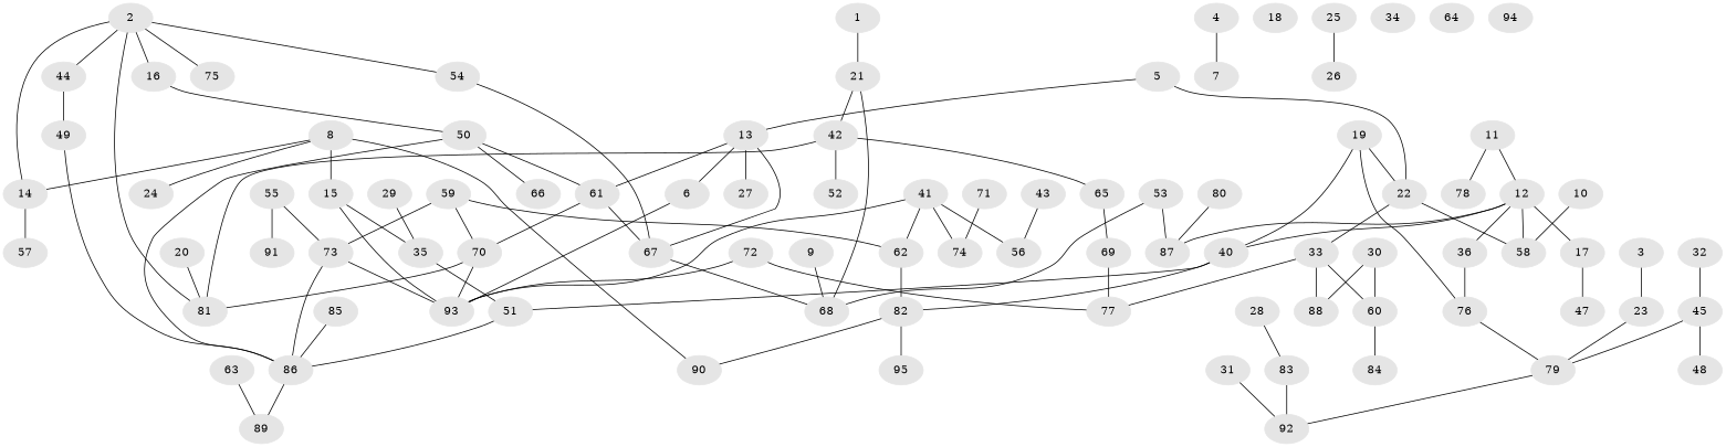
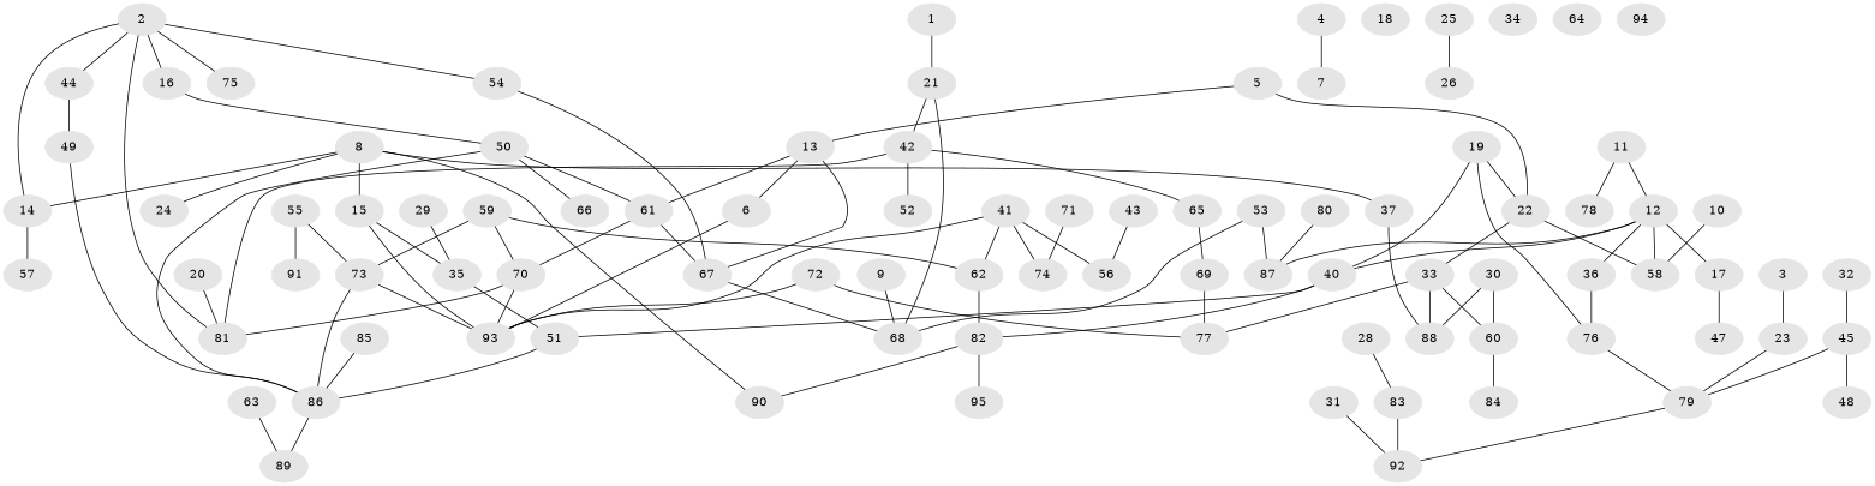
  graph {
    node [color=gray90 style=filled]
    1
    21
    68
    42
    2
    14
    16
    44
    54
    75
    81
    57
    50
    49
    67
    3
    23
    79
    4
    7
    5
    13
    22
    6
    93
-   27
    61
    58
    33
    8
    15
    24
+   37
    90
    35
    88
    9
    10
    11
    12
    78
    17
    36
    40
    87
    47
    76
    51
    82
    70
    86
    66
    18
    19
    20
    65
    52
    60
    77
    92
    25
    26
    28
    83
    29
    30
    84
    31
    32
    45
    48
    34
    69
    95
    41
    74
    56
    62
    43
    89
    53
    55
    73
    91
    59
    63
    64
    71
    72
    80
    85
    94
    1 -- 21
    21 -- 68
    21 -- 42
    42 -- 81
    42 -- 65
    42 -- 52
    2 -- 14
    2 -- 16
    2 -- 44
    2 -- 54
    2 -- 75
    2 -- 81
    14 -- 57
    16 -- 50
    44 -- 49
    54 -- 67
    50 -- 61
    50 -- 86
    50 -- 66
    49 -- 86
    67 -- 68
    3 -- 23
    23 -- 79
    79 -- 92
    4 -- 7
    5 -- 13
    5 -- 22
    13 -- 67
    13 -- 6
-   13 -- 27
    13 -- 61
    22 -- 58
    22 -- 33
    6 -- 93
    61 -- 67
    61 -- 70
    33 -- 88
    33 -- 60
    33 -- 77
    8 -- 14
    8 -- 15
    8 -- 24
+   8 -- 37
    8 -- 90
    15 -- 93
    15 -- 35
+   37 -- 88
    35 -- 51
    9 -- 68
    10 -- 58
    11 -- 12
    11 -- 78
    12 -- 58
    12 -- 17
    12 -- 36
    12 -- 40
    12 -- 87
    17 -- 47
    36 -- 76
    40 -- 51
    40 -- 82
    76 -- 79
    51 -- 86
    82 -- 90
    82 -- 95
    70 -- 81
    70 -- 93
    86 -- 89
    19 -- 22
    19 -- 40
    19 -- 76
    20 -- 81
    65 -- 69
    60 -- 84
    25 -- 26
    28 -- 83
    83 -- 92
    29 -- 35
    30 -- 88
    30 -- 60
    31 -- 92
    32 -- 45
    45 -- 79
    45 -- 48
    69 -- 77
    41 -- 93
    41 -- 74
    41 -- 56
    41 -- 62
    62 -- 82
    43 -- 56
    53 -- 68
    53 -- 87
    55 -- 73
    55 -- 91
    73 -- 93
    73 -- 86
    59 -- 70
    59 -- 62
    59 -- 73
    63 -- 89
    71 -- 74
    72 -- 93
    72 -- 77
    80 -- 87
    85 -- 86
  }
